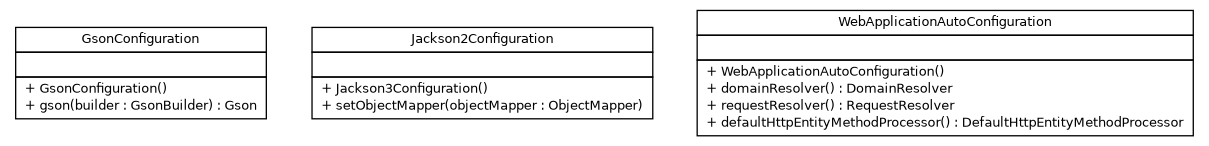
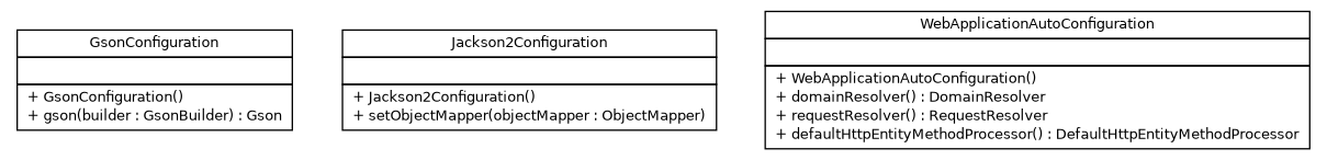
  digraph {
    nodesep=0.25
    ranksep=0.5
    node [fontcolor=black fontname=Helvetica fontsize=10.0 shape=plaintext]
    n1 [label=<<table title="cn.home1.oss.lib.webmvc.starter.GsonConfiguration" border="0" cellborder="1" cellspacing="0" cellpadding="2" port="p" href="./GsonConfiguration.html"> 		<tr><td><table border="0" cellspacing="0" cellpadding="1"> <tr><td align="center" balign="center"> GsonConfiguration </td></tr> 		</table></td></tr> 		<tr><td><table border="0" cellspacing="0" cellpadding="1"> <tr><td align="left" balign="left">  </td></tr> 		</table></td></tr> 		<tr><td><table border="0" cellspacing="0" cellpadding="1"> <tr><td align="left" balign="left"> + GsonConfiguration() </td></tr> <tr><td align="left" balign="left"> + gson(builder : GsonBuilder) : Gson </td></tr> 		</table></td></tr> 		</table>>]
-   n2 [label=<<table title="cn.home1.oss.lib.webmvc.starter.Jackson2Configuration" border="0" cellborder="1" cellspacing="0" cellpadding="2" port="p" href="./Jackson2Configuration.html"> 		<tr><td><table border="0" cellspacing="0" cellpadding="1"> <tr><td align="center" balign="center"> Jackson2Configuration </td></tr> 		</table></td></tr> 		<tr><td><table border="0" cellspacing="0" cellpadding="1"> <tr><td align="left" balign="left">  </td></tr> 		</table></td></tr> 		<tr><td><table border="0" cellspacing="0" cellpadding="1"> <tr><td align="left" balign="left"> + Jackson3Configuration() </td></tr> <tr><td align="left" balign="left"> + setObjectMapper(objectMapper : ObjectMapper) </td></tr> 		</table></td></tr> 		</table>>]
+   n2 [label=<<table title="cn.home1.oss.lib.webmvc.starter.Jackson2Configuration" border="0" cellborder="1" cellspacing="0" cellpadding="2" port="p" href="./Jackson2Configuration.html"> 		<tr><td><table border="0" cellspacing="0" cellpadding="1"> <tr><td align="center" balign="center"> Jackson2Configuration </td></tr> 		</table></td></tr> 		<tr><td><table border="0" cellspacing="0" cellpadding="1"> <tr><td align="left" balign="left">  </td></tr> 		</table></td></tr> 		<tr><td><table border="0" cellspacing="0" cellpadding="1"> <tr><td align="left" balign="left"> + Jackson2Configuration() </td></tr> <tr><td align="left" balign="left"> + setObjectMapper(objectMapper : ObjectMapper) </td></tr> 		</table></td></tr> 		</table>>]
    n3 [label=<<table title="cn.home1.oss.lib.webmvc.starter.WebApplicationAutoConfiguration" border="0" cellborder="1" cellspacing="0" cellpadding="2" port="p" href="./WebApplicationAutoConfiguration.html"> 		<tr><td><table border="0" cellspacing="0" cellpadding="1"> <tr><td align="center" balign="center"> WebApplicationAutoConfiguration </td></tr> 		</table></td></tr> 		<tr><td><table border="0" cellspacing="0" cellpadding="1"> <tr><td align="left" balign="left">  </td></tr> 		</table></td></tr> 		<tr><td><table border="0" cellspacing="0" cellpadding="1"> <tr><td align="left" balign="left"> + WebApplicationAutoConfiguration() </td></tr> <tr><td align="left" balign="left"> + domainResolver() : DomainResolver </td></tr> <tr><td align="left" balign="left"> + requestResolver() : RequestResolver </td></tr> <tr><td align="left" balign="left"> + defaultHttpEntityMethodProcessor() : DefaultHttpEntityMethodProcessor </td></tr> 		</table></td></tr> 		</table>>]
  }
